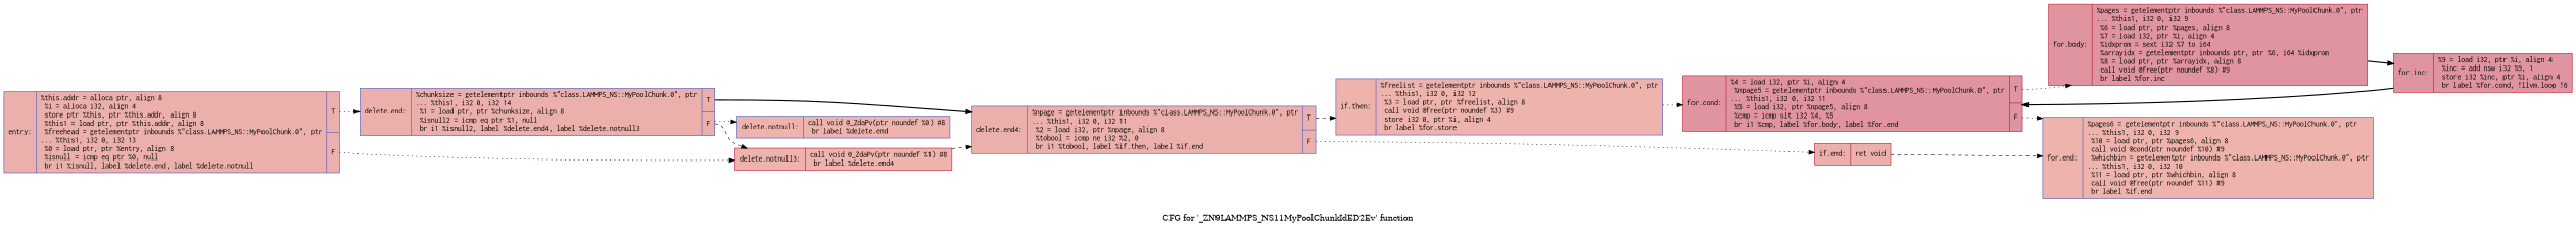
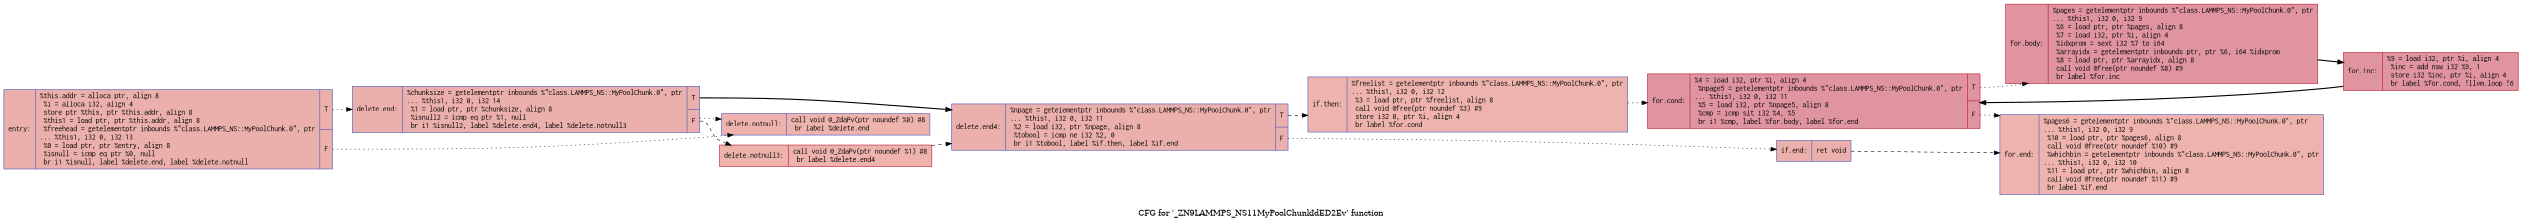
  digraph {
    label="CFG for '_ZN9LAMMPS_NS11MyPoolChunkIdED2Ev' function"
    rankdir=LR
    node [color="#3d50c3ff" fillcolor="#d24b4070" fontname=Courier shape=record style=filled]
    edge [style=dotted]
    n1 [label="{entry:\l|  %this.addr = alloca ptr, align 8\l  %i = alloca i32, align 4\l  store ptr %this, ptr %this.addr, align 8\l  %this1 = load ptr, ptr %this.addr, align 8\l  %freehead = getelementptr inbounds %\"class.LAMMPS_NS::MyPoolChunk.0\", ptr\l... %this1, i32 0, i32 13\l  %0 = load ptr, ptr %entry, align 8\l  %isnull = icmp eq ptr %0, null\l  br i1 %isnull, label %delete.end, label %delete.notnull\l|{<s0>T|<s1>F}}"]
    n2 [label="{delete.end:\l|  %chunksize = getelementptr inbounds %\"class.LAMMPS_NS::MyPoolChunk.0\", ptr\l... %this1, i32 0, i32 14\l  %1 = load ptr, ptr %chunksize, align 8\l  %isnull2 = icmp eq ptr %1, null\l  br i1 %isnull2, label %delete.end4, label %delete.notnull3\l|{<s0>T|<s1>F}}"]
    n3 [fillcolor="#d6524470" label="{delete.notnull:\l|  call void @_ZdaPv(ptr noundef %0) #8\l  br label %delete.end\l}"]
    n4 [label="{delete.end4:\l|  %npage = getelementptr inbounds %\"class.LAMMPS_NS::MyPoolChunk.0\", ptr\l... %this1, i32 0, i32 11\l  %2 = load i32, ptr %npage, align 8\l  %tobool = icmp ne i32 %2, 0\l  br i1 %tobool, label %if.then, label %if.end\l|{<s0>T|<s1>F}}"]
    n5 [color="#b70d28ff" fillcolor="#d6524470" label="{delete.notnull3:\l|  call void @_ZdaPv(ptr noundef %1) #8\l  br label %delete.end4\l}"]
-   n6 [fillcolor="#d6524470" label="{if.then:\l|  %freelist = getelementptr inbounds %\"class.LAMMPS_NS::MyPoolChunk.0\", ptr\l... %this1, i32 0, i32 12\l  %3 = load ptr, ptr %freelist, align 8\l  call void @free(ptr noundef %3) #9\l  store i32 0, ptr %i, align 4\l  br label %for.store\l}"]
-   n7 [color="#b70d28ff" label="{if.end:\l|  ret void\l}"]
+   n6 [fillcolor="#d6524470" label="{if.then:\l|  %freelist = getelementptr inbounds %\"class.LAMMPS_NS::MyPoolChunk.0\", ptr\l... %this1, i32 0, i32 12\l  %3 = load ptr, ptr %freelist, align 8\l  call void @free(ptr noundef %3) #9\l  store i32 0, ptr %i, align 4\l  br label %for.cond\l}"]
+   n7 [label="{if.end:\l|  ret void\l}"]
    n8 [color="#b70d28ff" fillcolor="#b70d2870" label="{for.cond:\l|  %4 = load i32, ptr %i, align 4\l  %npage5 = getelementptr inbounds %\"class.LAMMPS_NS::MyPoolChunk.0\", ptr\l... %this1, i32 0, i32 11\l  %5 = load i32, ptr %npage5, align 8\l  %cmp = icmp slt i32 %4, %5\l  br i1 %cmp, label %for.body, label %for.end\l|{<s0>T|<s1>F}}"]
-   n9 [fillcolor="#d6524470" label="{for.end:\l|  %pages6 = getelementptr inbounds %\"class.LAMMPS_NS::MyPoolChunk.0\", ptr\l... %this1, i32 0, i32 9\l  %10 = load ptr, ptr %pages6, align 8\l  call void @cond(ptr noundef %10) #9\l  %whichbin = getelementptr inbounds %\"class.LAMMPS_NS::MyPoolChunk.0\", ptr\l... %this1, i32 0, i32 10\l  %11 = load ptr, ptr %whichbin, align 8\l  call void @free(ptr noundef %11) #9\l  br label %if.end\l}"]
+   n9 [fillcolor="#d6524470" label="{for.end:\l|  %pages6 = getelementptr inbounds %\"class.LAMMPS_NS::MyPoolChunk.0\", ptr\l... %this1, i32 0, i32 9\l  %10 = load ptr, ptr %pages6, align 8\l  call void @free(ptr noundef %10) #9\l  %whichbin = getelementptr inbounds %\"class.LAMMPS_NS::MyPoolChunk.0\", ptr\l... %this1, i32 0, i32 10\l  %11 = load ptr, ptr %whichbin, align 8\l  call void @free(ptr noundef %11) #9\l  br label %if.end\l}"]
    n10 [color="#b70d28ff" fillcolor="#b70d2870" label="{for.body:\l|  %pages = getelementptr inbounds %\"class.LAMMPS_NS::MyPoolChunk.0\", ptr\l... %this1, i32 0, i32 9\l  %6 = load ptr, ptr %pages, align 8\l  %7 = load i32, ptr %i, align 4\l  %idxprom = sext i32 %7 to i64\l  %arrayidx = getelementptr inbounds ptr, ptr %6, i64 %idxprom\l  %8 = load ptr, ptr %arrayidx, align 8\l  call void @free(ptr noundef %8) #9\l  br label %for.inc\l}"]
    n11 [color="#b70d28ff" fillcolor="#b70d2870" label="{for.inc:\l|  %9 = load i32, ptr %i, align 4\l  %inc = add nsw i32 %9, 1\l  store i32 %inc, ptr %i, align 4\l  br label %for.cond, !llvm.loop !6\l}"]
    n1 -> n2 [tailport=s0]
-   n1 -> n5 [tailport=s1]
+   n1 -> n3 [tailport=s1]
    n2 -> n3
    n2 -> n4 [style=bold tailport=s0]
    n2 -> n5 [style=dashed tailport=s1]
    n4 -> n6 [style=dashed tailport=s0]
    n4 -> n7 [tailport=s1]
    n5 -> n4 [style=dashed]
    n6 -> n8
    n7 -> n9 [style=dashed]
    n8 -> n9 [tailport=s1]
    n8 -> n10 [tailport=s0]
    n10 -> n11 [style=bold]
    n11 -> n8 [style=bold]
  }
